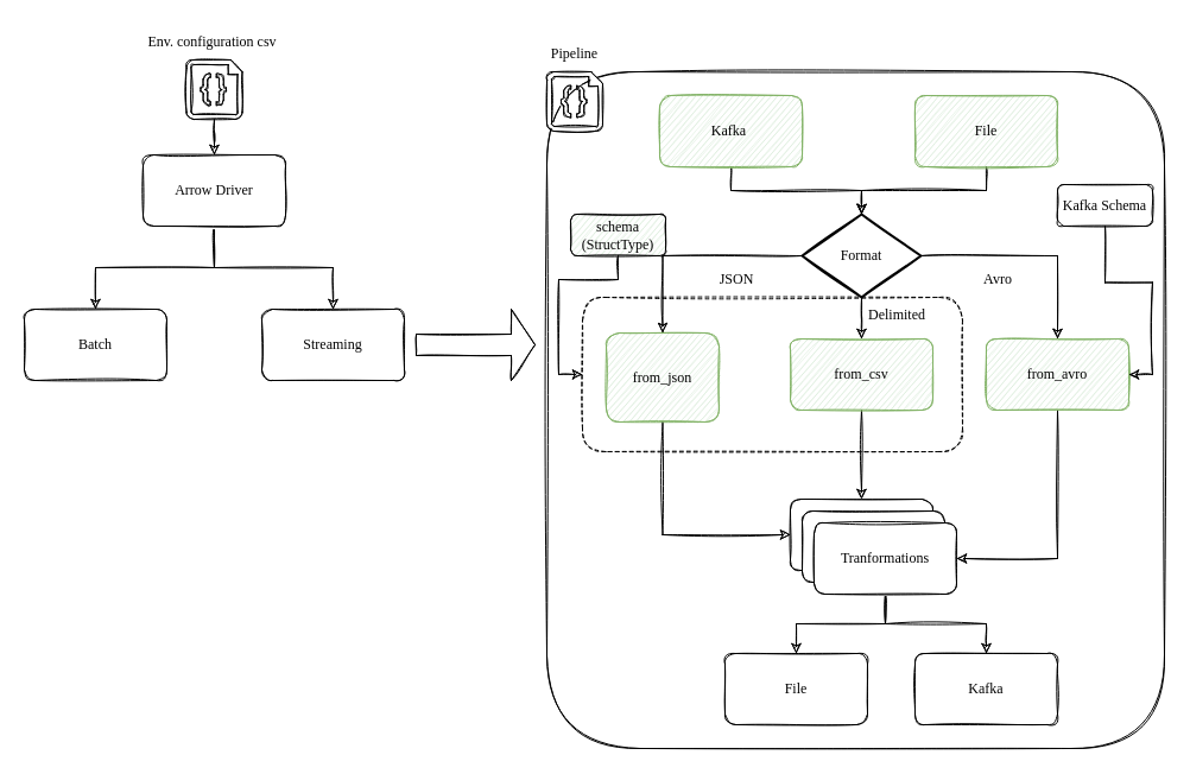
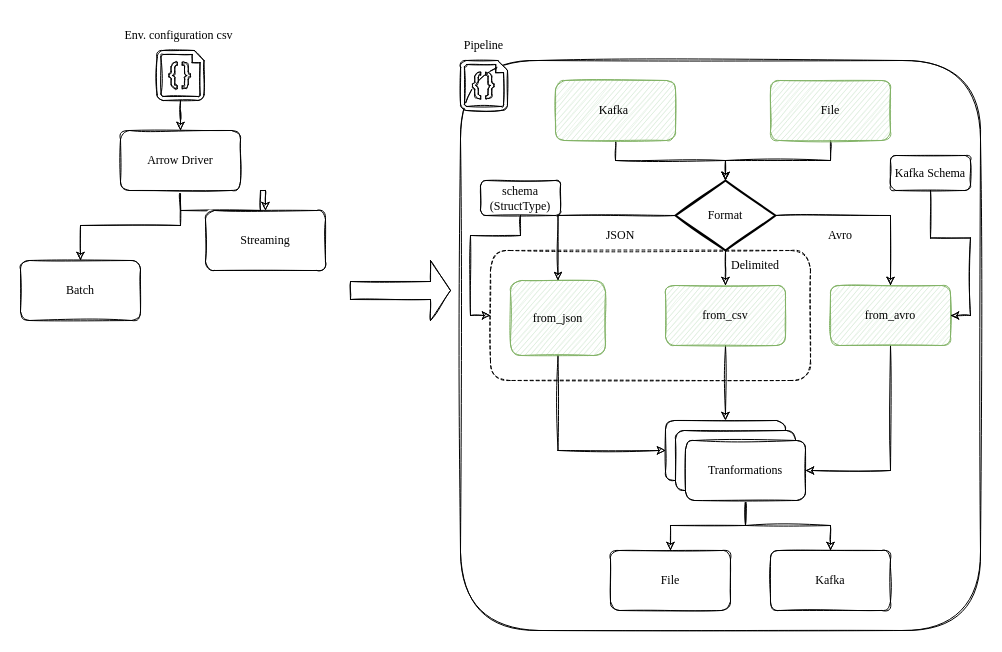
  <mxCell id="0" />
  <mxCell id="1" parent="0" />
  <mxCell id="2" value="" style="rounded=1;whiteSpace=wrap;html=1;fontFamily=Comic Sans MS;shadow=0;arcSize=15;sketch=1;" vertex="1" parent="1"><mxGeometry x="460" y="60" width="520" height="570" as="geometry" /></mxCell>
  <mxCell id="3" value="" style="rounded=1;whiteSpace=wrap;html=1;shadow=0;fontFamily=Comic Sans MS;dashed=1;sketch=1;" vertex="1" parent="1"><mxGeometry x="490" y="250" width="320" height="130" as="geometry" /></mxCell>
  <mxCell id="4" value="" style="edgeStyle=orthogonalEdgeStyle;rounded=0;orthogonalLoop=1;jettySize=auto;html=1;fontFamily=Comic Sans MS;sketch=1;" edge="1" parent="1" source="6" target="10"><mxGeometry relative="1" as="geometry" /></mxCell>
  <mxCell id="5" value="" style="edgeStyle=orthogonalEdgeStyle;rounded=0;orthogonalLoop=1;jettySize=auto;html=1;fontFamily=Comic Sans MS;sketch=1;" edge="1" parent="1" source="6" target="11"><mxGeometry relative="1" as="geometry" /></mxCell>
  <mxCell id="6" value="&lt;font face=&quot;Comic Sans MS&quot;&gt;Arrow Driver&lt;/font&gt;" style="rounded=1;whiteSpace=wrap;html=1;sketch=1;" vertex="1" parent="1"><mxGeometry x="120" y="130" width="120" height="60" as="geometry" /></mxCell>
  <mxCell id="7" value="" style="edgeStyle=orthogonalEdgeStyle;rounded=0;orthogonalLoop=1;jettySize=auto;html=1;sketch=1;" edge="1" parent="1" source="8" target="6"><mxGeometry relative="1" as="geometry" /></mxCell>
  <mxCell id="8" value="" style="aspect=fixed;pointerEvents=1;shadow=0;dashed=0;html=1;labelPosition=center;verticalLabelPosition=bottom;verticalAlign=top;align=center;shape=mxgraph.azure.code_file;sketch=1;" vertex="1" parent="1"><mxGeometry x="156.5" y="50" width="47" height="50" as="geometry" /></mxCell>
  <mxCell id="9" value="&lt;font face=&quot;Comic Sans MS&quot;&gt;Env. configuration csv&lt;/font&gt;" style="text;html=1;strokeColor=none;fillColor=none;align=center;verticalAlign=middle;whiteSpace=wrap;rounded=0;sketch=1;" vertex="1" parent="1"><mxGeometry x="120" y="20" width="116.5" height="30" as="geometry" /></mxCell>
  <mxCell id="10" value="&lt;font face=&quot;Comic Sans MS&quot;&gt;Batch&lt;/font&gt;" style="rounded=1;whiteSpace=wrap;html=1;sketch=1;" vertex="1" parent="1"><mxGeometry x="20" y="260" width="120" height="60" as="geometry" /></mxCell>
- <mxCell id="11" value="&lt;font face=&quot;Comic Sans MS&quot;&gt;Streaming&lt;/font&gt;" style="rounded=1;whiteSpace=wrap;html=1;sketch=1;" vertex="1" parent="1"><mxGeometry x="220" y="260" width="120" height="60" as="geometry" /></mxCell>
+ <mxCell id="11" value="&lt;font face=&quot;Comic Sans MS&quot;&gt;Streaming&lt;/font&gt;" style="rounded=1;whiteSpace=wrap;html=1;sketch=1;" vertex="1" parent="1"><mxGeometry x="205" y="210" width="120" height="60" as="geometry" /></mxCell>
  <mxCell id="12" value="" style="shape=singleArrow;whiteSpace=wrap;html=1;fontFamily=Comic Sans MS;sketch=1;" vertex="1" parent="1"><mxGeometry x="350" y="260" width="100" height="60" as="geometry" /></mxCell>
  <mxCell id="13" value="" style="edgeStyle=orthogonalEdgeStyle;rounded=0;orthogonalLoop=1;jettySize=auto;html=1;fontFamily=Comic Sans MS;sketch=1;" edge="1" parent="1" source="14" target="21"><mxGeometry relative="1" as="geometry" /></mxCell>
  <mxCell id="14" value="Kafka&amp;nbsp;" style="rounded=1;whiteSpace=wrap;html=1;shadow=0;fontFamily=Comic Sans MS;sketch=1;fillColor=#d5e8d4;strokeColor=#82b366;" vertex="1" parent="1"><mxGeometry x="555" y="80" width="120" height="60" as="geometry" /></mxCell>
  <mxCell id="15" value="" style="edgeStyle=orthogonalEdgeStyle;rounded=0;orthogonalLoop=1;jettySize=auto;html=1;fontFamily=Comic Sans MS;sketch=1;" edge="1" parent="1" source="16" target="17"><mxGeometry relative="1" as="geometry" /></mxCell>
  <mxCell id="16" value="from_csv" style="rounded=1;whiteSpace=wrap;html=1;shadow=0;fontFamily=Comic Sans MS;sketch=1;fillColor=#d5e8d4;strokeColor=#82b366;" vertex="1" parent="1"><mxGeometry x="665" y="285" width="120" height="60" as="geometry" /></mxCell>
  <mxCell id="17" value="Tranformations" style="rounded=1;whiteSpace=wrap;html=1;shadow=0;fontFamily=Comic Sans MS;sketch=1;" vertex="1" parent="1"><mxGeometry x="665" y="420" width="120" height="60" as="geometry" /></mxCell>
  <mxCell id="18" value="" style="edgeStyle=orthogonalEdgeStyle;rounded=0;orthogonalLoop=1;jettySize=auto;html=1;fontFamily=Comic Sans MS;sketch=1;" edge="1" parent="1" source="21" target="16"><mxGeometry relative="1" as="geometry" /></mxCell>
  <mxCell id="19" style="edgeStyle=orthogonalEdgeStyle;rounded=0;orthogonalLoop=1;jettySize=auto;html=1;exitX=0;exitY=0.5;exitDx=0;exitDy=0;exitPerimeter=0;fontFamily=Comic Sans MS;sketch=1;" edge="1" parent="1" source="21" target="26"><mxGeometry relative="1" as="geometry" /></mxCell>
  <mxCell id="20" style="edgeStyle=orthogonalEdgeStyle;rounded=0;orthogonalLoop=1;jettySize=auto;html=1;exitX=1;exitY=0.5;exitDx=0;exitDy=0;exitPerimeter=0;entryX=0.5;entryY=0;entryDx=0;entryDy=0;fontFamily=Comic Sans MS;sketch=1;" edge="1" parent="1" source="21" target="28"><mxGeometry relative="1" as="geometry" /></mxCell>
  <mxCell id="21" value="Format" style="strokeWidth=2;html=1;shape=mxgraph.flowchart.decision;whiteSpace=wrap;shadow=0;fontFamily=Comic Sans MS;sketch=1;" vertex="1" parent="1"><mxGeometry x="675" y="180" width="100" height="70" as="geometry" /></mxCell>
  <mxCell id="22" value="Delimited" style="text;html=1;strokeColor=none;fillColor=none;align=center;verticalAlign=middle;whiteSpace=wrap;rounded=0;shadow=0;fontFamily=Comic Sans MS;sketch=1;" vertex="1" parent="1"><mxGeometry x="725" y="250" width="60" height="30" as="geometry" /></mxCell>
  <mxCell id="23" style="edgeStyle=orthogonalEdgeStyle;rounded=0;orthogonalLoop=1;jettySize=auto;html=1;exitX=0.5;exitY=1;exitDx=0;exitDy=0;entryX=0;entryY=0.5;entryDx=0;entryDy=0;fontFamily=Comic Sans MS;sketch=1;" edge="1" parent="1" source="24" target="3"><mxGeometry relative="1" as="geometry" /></mxCell>
- <mxCell id="24" value="schema&lt;br&gt;(StructType)" style="rounded=1;whiteSpace=wrap;html=1;shadow=0;fontFamily=Comic Sans MS;sketch=1;fillColor=#d5e8d4;" vertex="1" parent="1"><mxGeometry x="480" y="180" width="80" height="35" as="geometry" /></mxCell>
+ <mxCell id="24" value="schema&lt;br&gt;(StructType)" style="rounded=1;whiteSpace=wrap;html=1;shadow=0;fontFamily=Comic Sans MS;sketch=1;" vertex="1" parent="1"><mxGeometry x="480" y="180" width="80" height="35" as="geometry" /></mxCell>
  <mxCell id="25" style="edgeStyle=orthogonalEdgeStyle;rounded=0;orthogonalLoop=1;jettySize=auto;html=1;exitX=0.5;exitY=1;exitDx=0;exitDy=0;entryX=0;entryY=0.5;entryDx=0;entryDy=0;fontFamily=Comic Sans MS;sketch=1;" edge="1" parent="1" source="26" target="17"><mxGeometry relative="1" as="geometry" /></mxCell>
  <mxCell id="26" value="from_json" style="rounded=1;whiteSpace=wrap;html=1;shadow=0;fontFamily=Comic Sans MS;sketch=1;fillColor=#d5e8d4;strokeColor=#82b366;" vertex="1" parent="1"><mxGeometry x="510" y="280" width="95" height="75" as="geometry" /></mxCell>
  <mxCell id="27" style="edgeStyle=orthogonalEdgeStyle;rounded=0;orthogonalLoop=1;jettySize=auto;html=1;exitX=0.5;exitY=1;exitDx=0;exitDy=0;entryX=1;entryY=0.5;entryDx=0;entryDy=0;fontFamily=Comic Sans MS;sketch=1;" edge="1" parent="1" source="28" target="36"><mxGeometry relative="1" as="geometry" /></mxCell>
  <mxCell id="28" value="from_avro" style="rounded=1;whiteSpace=wrap;html=1;shadow=0;fontFamily=Comic Sans MS;sketch=1;fillColor=#d5e8d4;strokeColor=#82b366;" vertex="1" parent="1"><mxGeometry x="830" y="285" width="120" height="60" as="geometry" /></mxCell>
  <mxCell id="29" value="JSON" style="text;html=1;strokeColor=none;fillColor=none;align=center;verticalAlign=middle;whiteSpace=wrap;rounded=0;shadow=0;dashed=1;fontFamily=Comic Sans MS;sketch=1;" vertex="1" parent="1"><mxGeometry x="590" y="220" width="60" height="30" as="geometry" /></mxCell>
  <mxCell id="30" value="Avro" style="text;html=1;strokeColor=none;fillColor=none;align=center;verticalAlign=middle;whiteSpace=wrap;rounded=0;shadow=0;dashed=1;fontFamily=Comic Sans MS;sketch=1;" vertex="1" parent="1"><mxGeometry x="810" y="220" width="60" height="30" as="geometry" /></mxCell>
  <mxCell id="31" style="edgeStyle=orthogonalEdgeStyle;rounded=0;orthogonalLoop=1;jettySize=auto;html=1;exitX=0.5;exitY=1;exitDx=0;exitDy=0;entryX=1;entryY=0.5;entryDx=0;entryDy=0;fontFamily=Comic Sans MS;sketch=1;" edge="1" parent="1" source="32" target="28"><mxGeometry relative="1" as="geometry" /></mxCell>
  <mxCell id="32" value="Kafka Schema" style="rounded=1;whiteSpace=wrap;html=1;shadow=0;fontFamily=Comic Sans MS;sketch=1;" vertex="1" parent="1"><mxGeometry x="890" y="155" width="80" height="35" as="geometry" /></mxCell>
  <mxCell id="33" value="Tranformations" style="rounded=1;whiteSpace=wrap;html=1;shadow=0;fontFamily=Comic Sans MS;sketch=1;" vertex="1" parent="1"><mxGeometry x="675" y="430" width="120" height="60" as="geometry" /></mxCell>
  <mxCell id="34" value="" style="edgeStyle=orthogonalEdgeStyle;rounded=0;orthogonalLoop=1;jettySize=auto;html=1;fontFamily=Comic Sans MS;sketch=1;" edge="1" parent="1" source="36" target="37"><mxGeometry relative="1" as="geometry" /></mxCell>
  <mxCell id="35" style="edgeStyle=orthogonalEdgeStyle;rounded=0;sketch=1;orthogonalLoop=1;jettySize=auto;html=1;exitX=0.5;exitY=1;exitDx=0;exitDy=0;" edge="1" parent="1" source="36" target="40"><mxGeometry relative="1" as="geometry" /></mxCell>
  <mxCell id="36" value="Tranformations" style="rounded=1;whiteSpace=wrap;html=1;shadow=0;fontFamily=Comic Sans MS;sketch=1;" vertex="1" parent="1"><mxGeometry x="685" y="440" width="120" height="60" as="geometry" /></mxCell>
  <mxCell id="37" value="Kafka" style="rounded=1;whiteSpace=wrap;html=1;shadow=0;fontFamily=Comic Sans MS;sketch=1;" vertex="1" parent="1"><mxGeometry x="770" y="550" width="120" height="60" as="geometry" /></mxCell>
  <mxCell id="38" value="" style="aspect=fixed;pointerEvents=1;shadow=0;dashed=0;html=1;labelPosition=center;verticalLabelPosition=bottom;verticalAlign=top;align=center;shape=mxgraph.azure.code_file;sketch=1;" vertex="1" parent="1"><mxGeometry x="460" y="60" width="47" height="50" as="geometry" /></mxCell>
  <mxCell id="39" value="&lt;font face=&quot;Comic Sans MS&quot;&gt;Pipeline&lt;/font&gt;" style="text;html=1;strokeColor=none;fillColor=none;align=center;verticalAlign=middle;whiteSpace=wrap;rounded=0;sketch=1;" vertex="1" parent="1"><mxGeometry x="425.25" y="30" width="116.5" height="30" as="geometry" /></mxCell>
  <mxCell id="40" value="File" style="rounded=1;whiteSpace=wrap;html=1;shadow=0;fontFamily=Comic Sans MS;sketch=1;" vertex="1" parent="1"><mxGeometry x="610" y="550" width="120" height="60" as="geometry" /></mxCell>
  <mxCell id="41" style="edgeStyle=orthogonalEdgeStyle;rounded=0;sketch=1;orthogonalLoop=1;jettySize=auto;html=1;exitX=0.5;exitY=1;exitDx=0;exitDy=0;entryX=0.5;entryY=0;entryDx=0;entryDy=0;entryPerimeter=0;" edge="1" parent="1" source="42" target="21"><mxGeometry relative="1" as="geometry" /></mxCell>
  <mxCell id="42" value="File" style="rounded=1;whiteSpace=wrap;html=1;shadow=0;fontFamily=Comic Sans MS;sketch=1;fillColor=#d5e8d4;strokeColor=#82b366;" vertex="1" parent="1"><mxGeometry x="770" y="80" width="120" height="60" as="geometry" /></mxCell>
